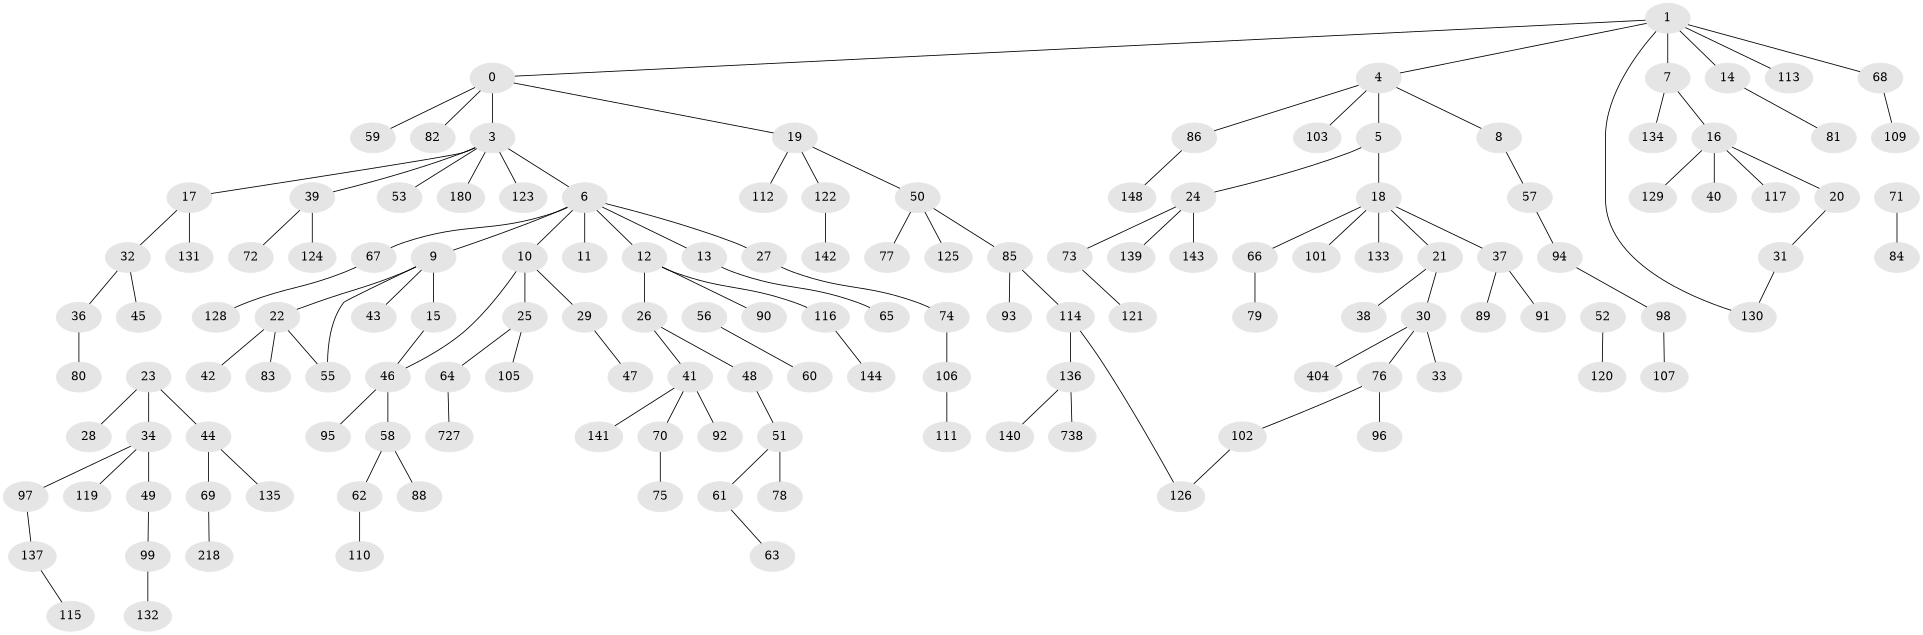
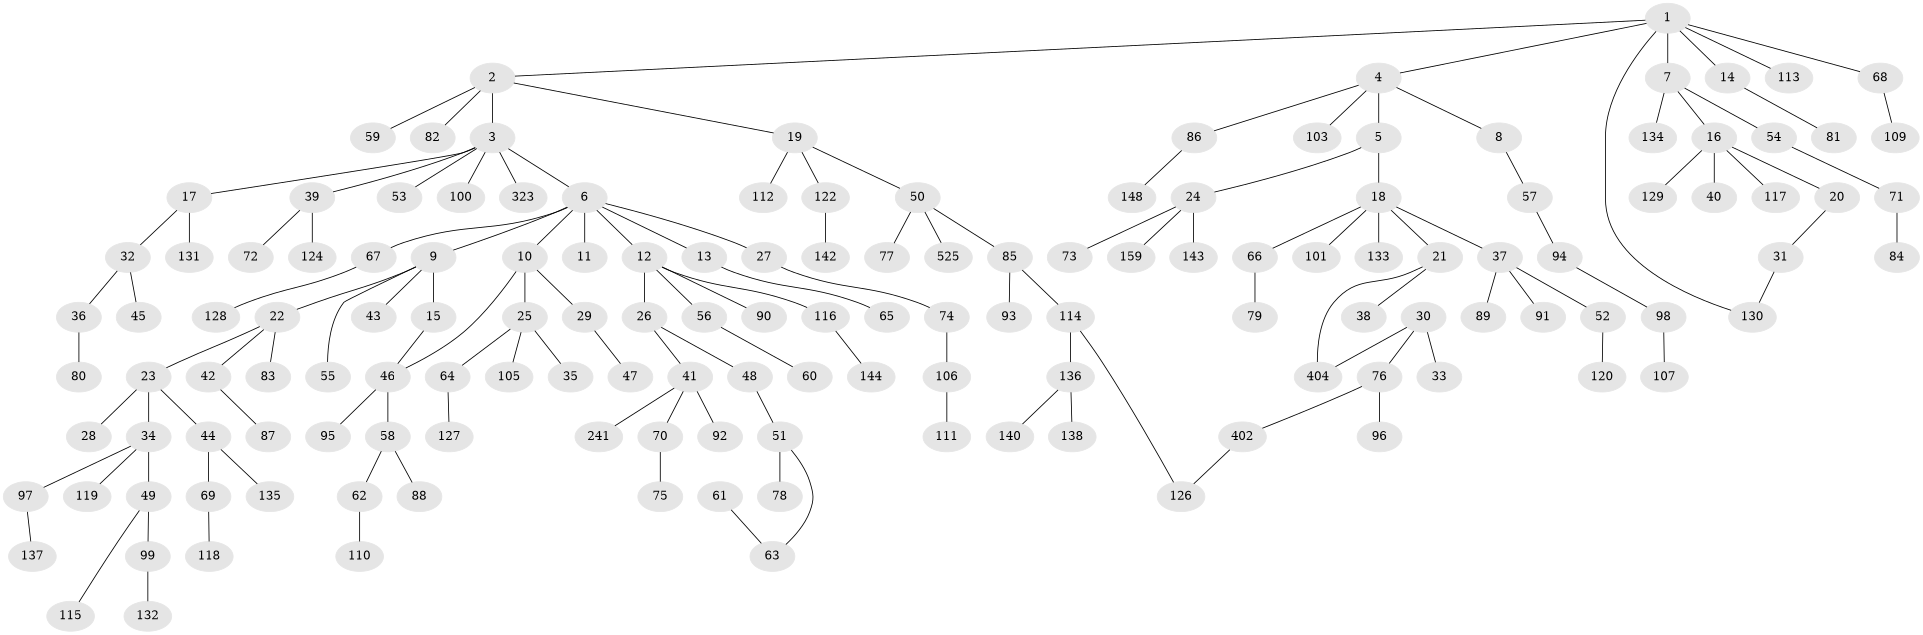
  graph {
    node [color=gray90 style=filled]
    1
-   2 [label=0]
+   2
    4
    7
    14
    68
    113
    130
    3
    19
    59
    82
    5
    8
    86
    103
    16
+   54
    134
    81
    109
    6
    17
    39
    53
-   100 [label=180]
-   123
+   100
+   123 [label=323]
    50
    112
    122
    9
    10
    11
    12
    13
    27
    67
    32
    131
    72
    124
    18
    24
    57
    n45 [label=148]
    21
    37
    66
    101
    133
    73
-   139
+   139 [label=159]
    143
    15
    22
    43
    55
    25
    29
    46
    26
    56
    90
    116
    65
    74
    128
    20
    40
    117
    129
    71
    94
    23
    42
    83
+   35
    64
    105
    47
    58
    95
    41
    48
    60
    144
    31
    36
    45
    30
    38
    52
    89
    91
    79
    77
    85
-   125
+   125 [label=525]
    142
    33
    76
    n102 [label=404]
    28
    34
    44
+   87
    49
    97
    119
    69
    135
-   121
-   127 [label=727]
+   127
    70
    92
-   141
+   141 [label=241]
    51
    106
    96
-   102
+   102 [label=402]
    80
    99
    115
    137
    120
    75
-   118 [label=218]
+   118
    62
    88
    61
    78
    132
    93
    114
    63
    84
    98
    110
    111
    126
    136
    107
-   138 [label=738]
+   138
    140
    1 -- 2
    1 -- 4
    1 -- 7
    1 -- 14
    1 -- 68
    1 -- 113
    1 -- 130
    2 -- 3
    2 -- 19
    2 -- 59
    2 -- 82
    4 -- 5
    4 -- 8
    4 -- 86
    4 -- 103
    7 -- 16
+   7 -- 54
    7 -- 134
    14 -- 81
    68 -- 109
    3 -- 6
    3 -- 17
    3 -- 39
    3 -- 53
    3 -- 100
    3 -- 123
    19 -- 50
    19 -- 112
    19 -- 122
    5 -- 18
    5 -- 24
    8 -- 57
    86 -- n45
    16 -- 20
    16 -- 40
    16 -- 117
    16 -- 129
+   54 -- 71
    6 -- 9
    6 -- 10
    6 -- 11
    6 -- 12
    6 -- 13
    6 -- 27
    6 -- 67
    17 -- 32
    17 -- 131
    39 -- 72
    39 -- 124
    50 -- 77
    50 -- 85
    50 -- 125
    122 -- 142
    9 -- 15
    9 -- 22
    9 -- 43
    9 -- 55
    10 -- 25
    10 -- 29
    10 -- 46
    12 -- 26
+   12 -- 56
    12 -- 90
    12 -- 116
    13 -- 65
    27 -- 74
    67 -- 128
    32 -- 36
    32 -- 45
    18 -- 21
    18 -- 37
    18 -- 66
    18 -- 101
    18 -- 133
    24 -- 73
    24 -- 139
    24 -- 143
    57 -- 94
-   21 -- 30
+   21 -- n102
    21 -- 38
+   37 -- 52
    37 -- 89
    37 -- 91
    66 -- 79
-   73 -- 121
    15 -- 46
-   22 -- 55
+   22 -- 23
    22 -- 42
    22 -- 83
+   25 -- 35
    25 -- 64
    25 -- 105
    29 -- 47
    46 -- 58
    46 -- 95
    26 -- 41
    26 -- 48
    56 -- 60
    116 -- 144
    74 -- 106
    20 -- 31
    71 -- 84
    94 -- 98
    23 -- 28
    23 -- 34
    23 -- 44
+   42 -- 87
    64 -- 127
    58 -- 62
    58 -- 88
    41 -- 70
    41 -- 92
    41 -- 141
    48 -- 51
    31 -- 130
    36 -- 80
    30 -- 33
    30 -- 76
    30 -- n102
    52 -- 120
    85 -- 93
    85 -- 114
    76 -- 96
    76 -- 102
    34 -- 49
    34 -- 97
    34 -- 119
    44 -- 69
    44 -- 135
    49 -- 99
-   137 -- 115
+   49 -- 115
    97 -- 137
    69 -- 118
    70 -- 75
-   51 -- 61
+   51 -- 63
    51 -- 78
    106 -- 111
    102 -- 126
    99 -- 132
    62 -- 110
    61 -- 63
    114 -- 126
    114 -- 136
    98 -- 107
    136 -- 138
    136 -- 140
  }
